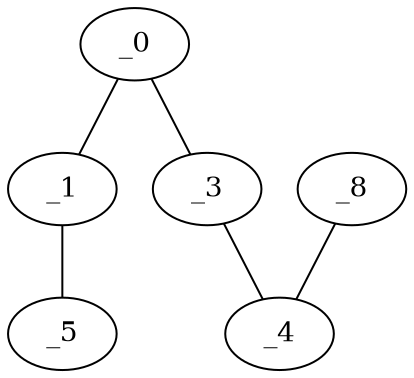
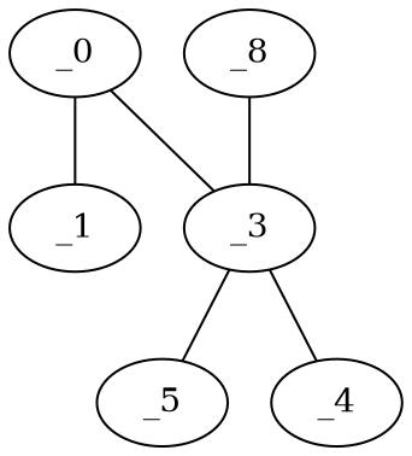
  graph {
    _0 [x=0.530061 y=2.97597]
    _1 [x=1 y=0.48]
    _3 [x=1.77314 y=0.810349]
    _5 [x=1.15801 y=1.39029]
    _4 [x=1.49598 y=1.97432]
    n6 [label=_8 x=2.34726 y=3.4701]
    _0 -- _1
    _0 -- _3
-   _1 -- _5
+   _3 -- _5
    _3 -- _4
-   n6 -- _4
+   n6 -- _3
  }
